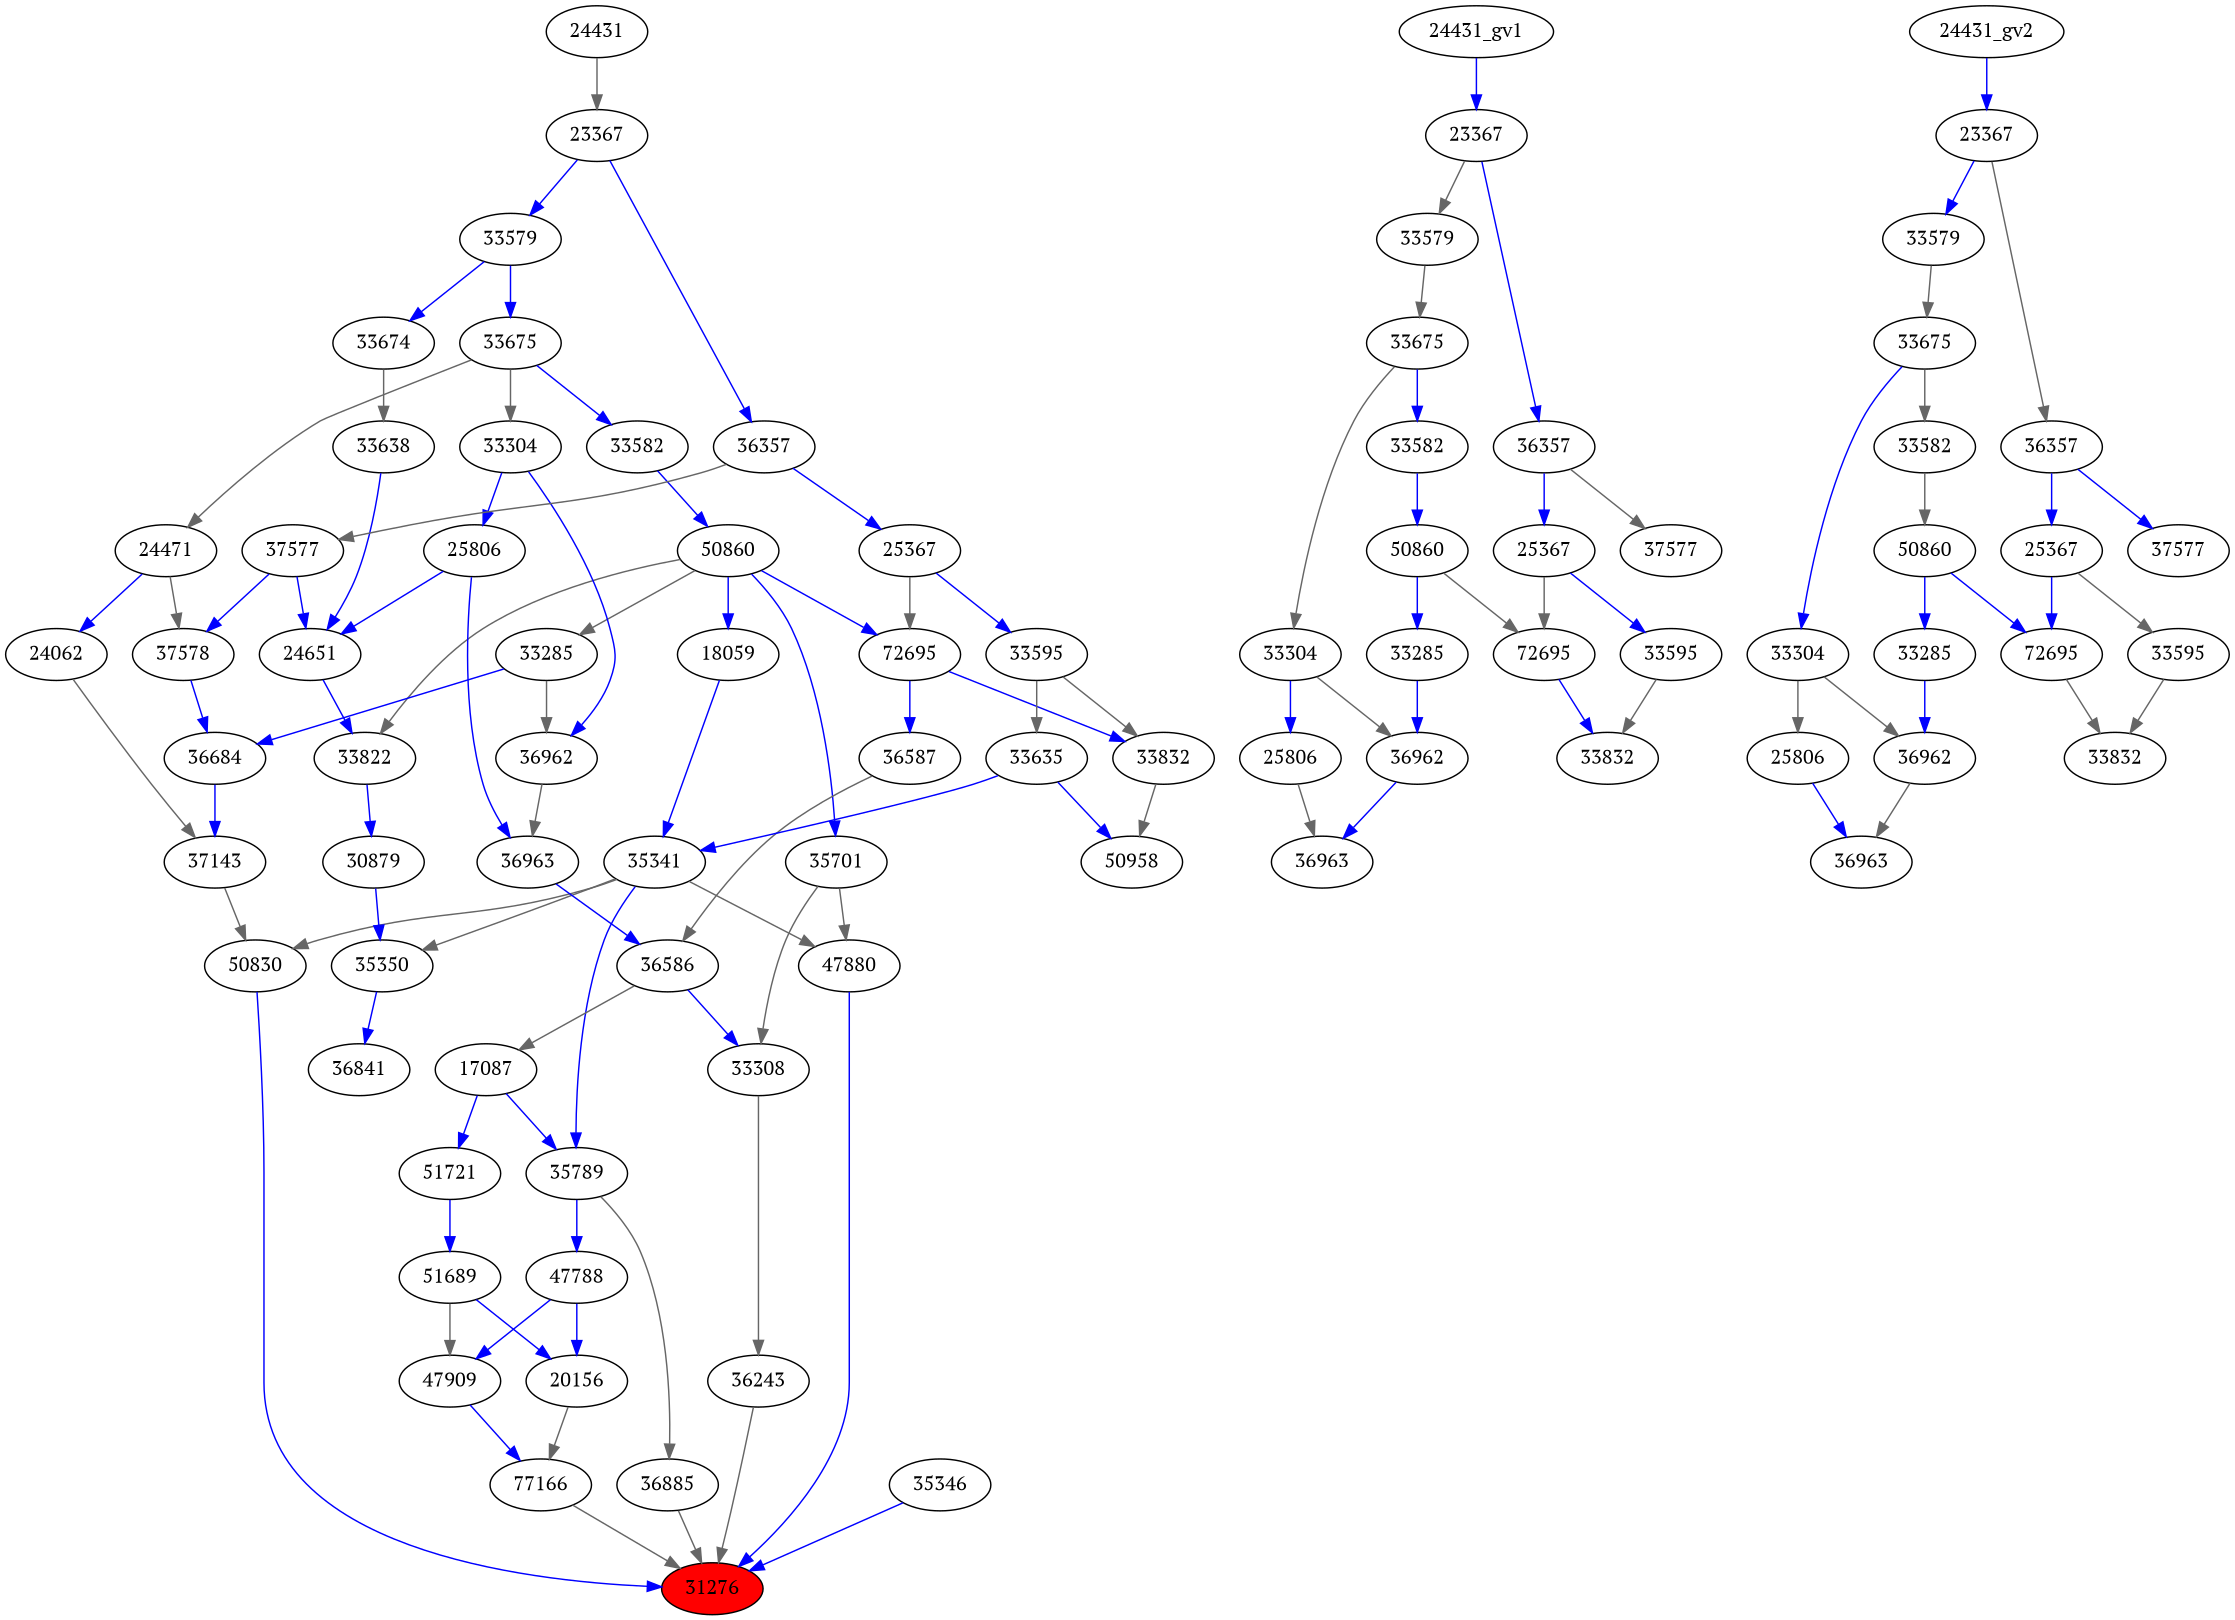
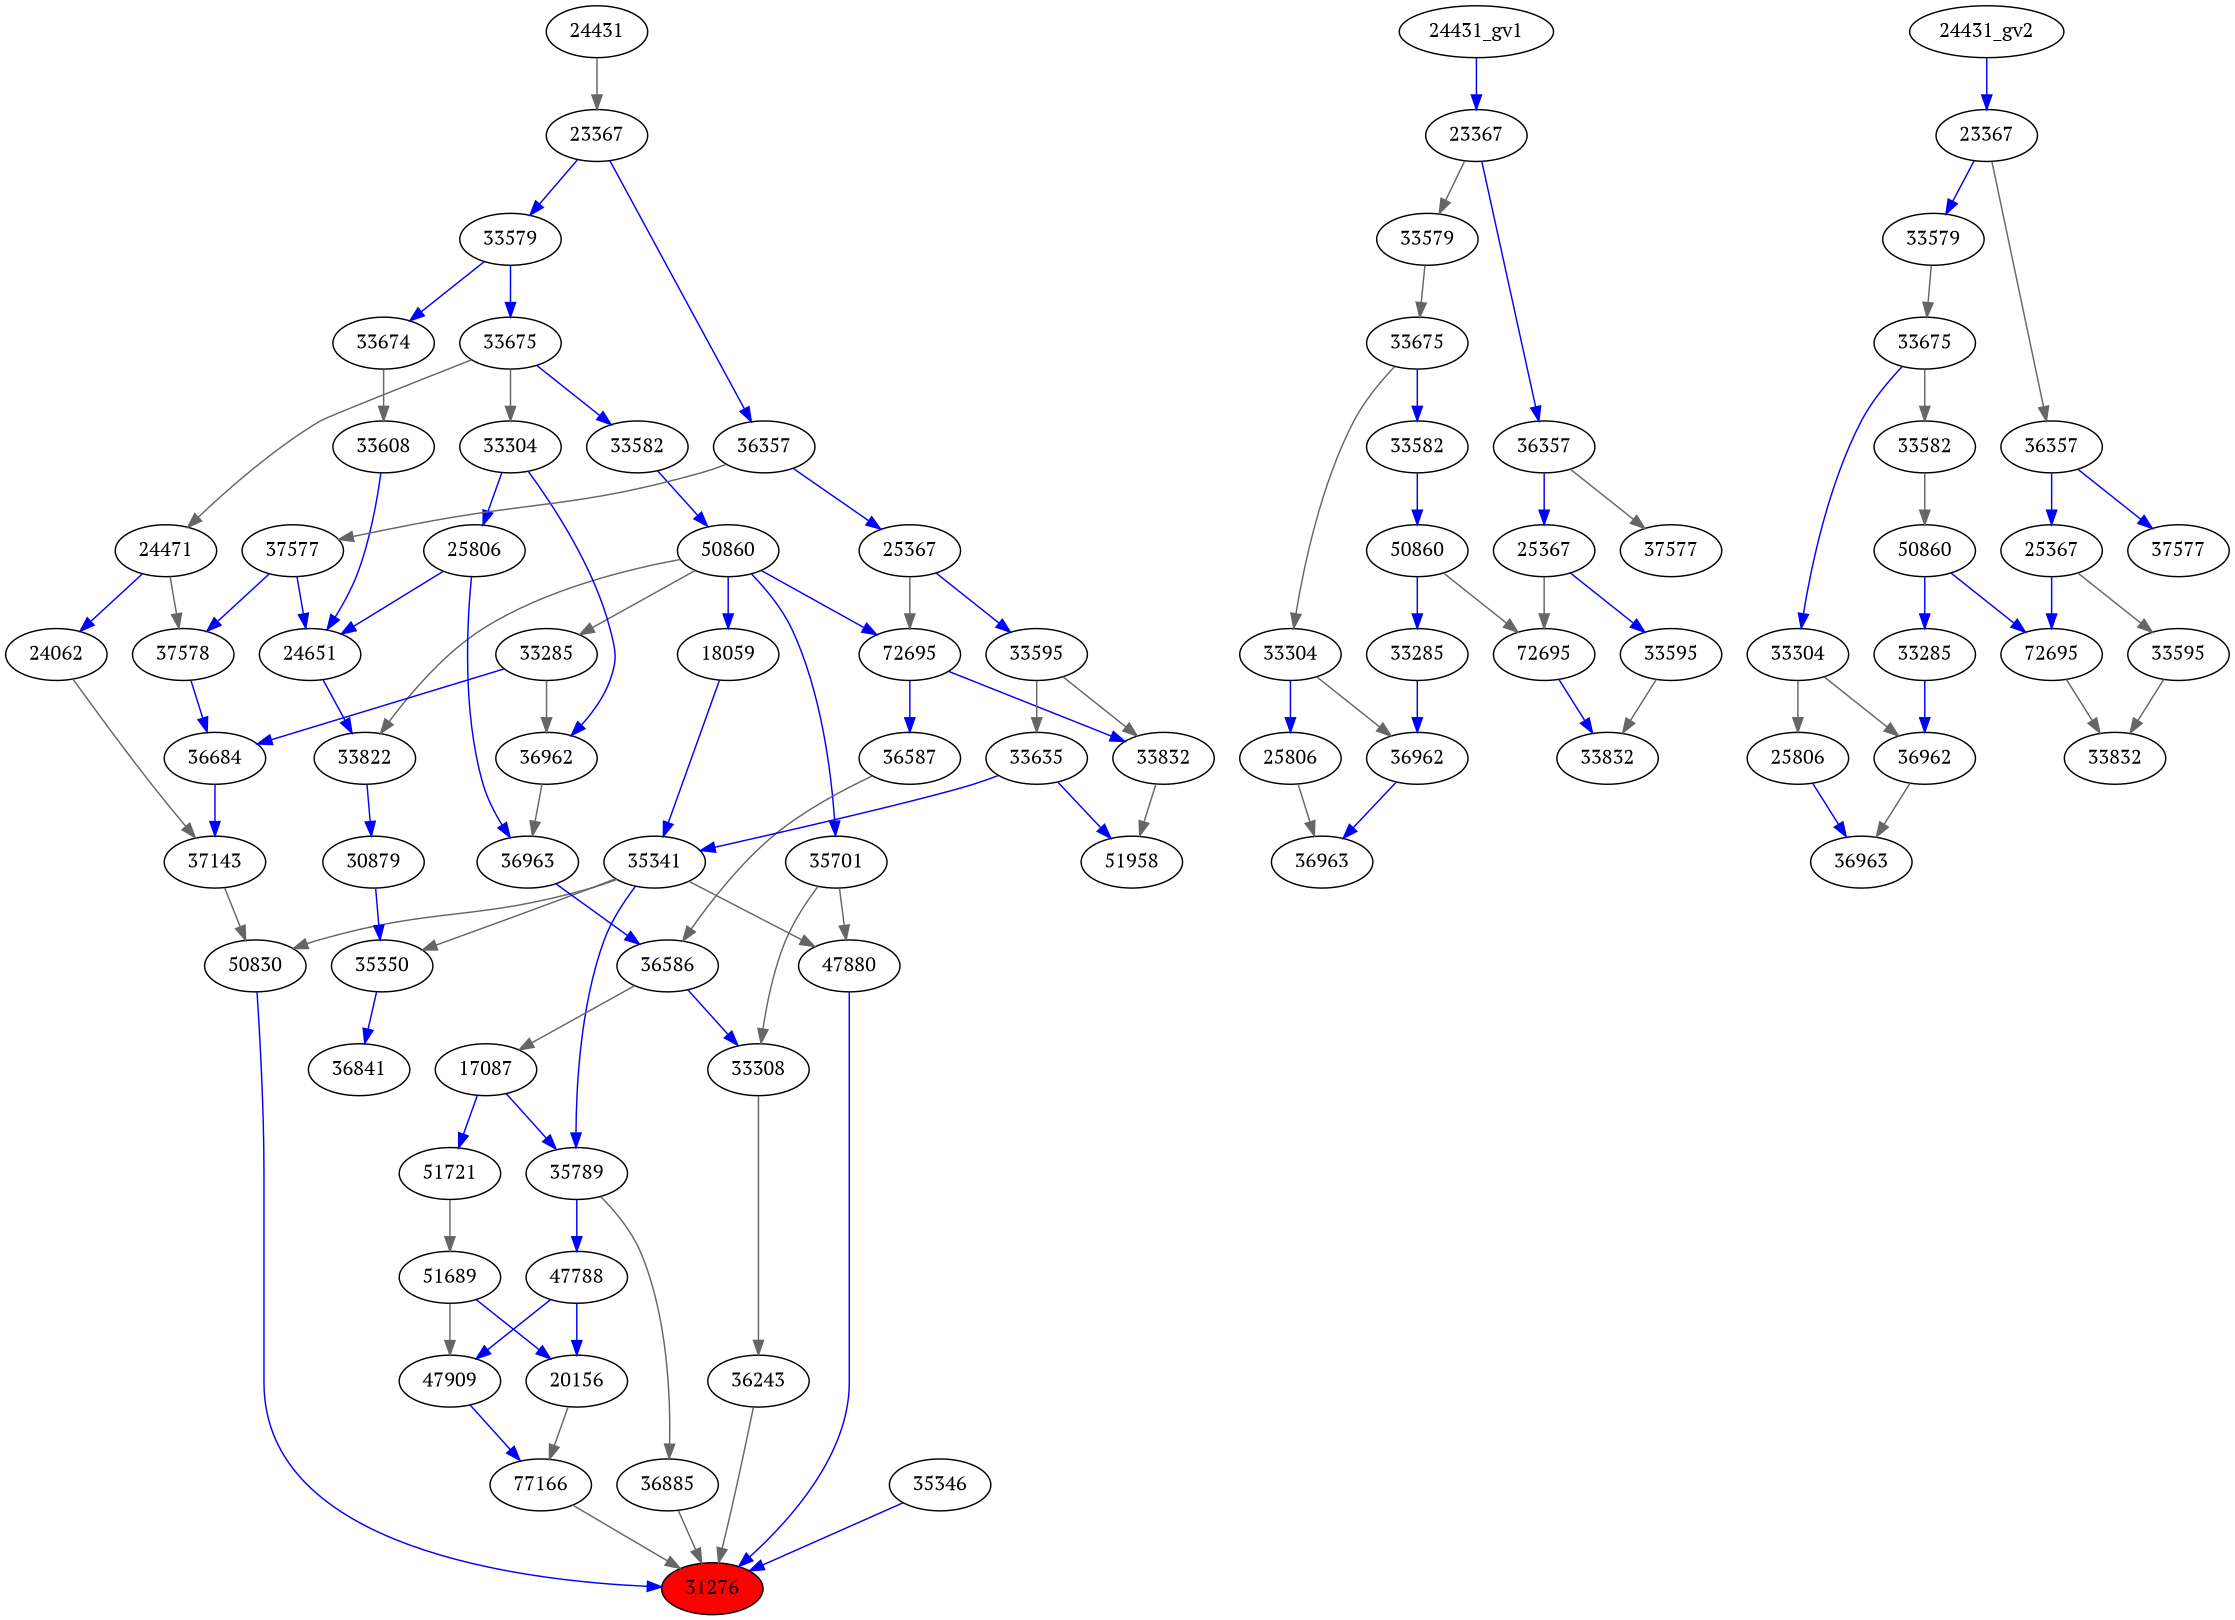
  strict digraph {
    fontname="PT Serif"
    node [fontname="PT Serif"]
    edge [color=blue fontname="PT Serif"]
    n1 [fillcolor=red label=31276 style=filled]
    n2 [label=47880]
    n3 [label=35346]
    n4 [label=36885]
    n5 [label=50830]
    n6 [label=36243]
    n7 [label=77166]
    n8 [label=35701]
    n9 [label=33308]
    n10 [label=35341]
    n11 [label=35789]
    n12 [label=35350]
    n13 [label=47788]
    n14 [label=36841]
    n15 [label=20156]
    n16 [label=47909]
    n17 [label=37143]
    n18 [label=50860]
    n19 [label=18059]
    n20 [label=33285]
    n21 [label=72695]
    n22 [label=33822]
    n23 [label=36684]
    n24 [label=36962]
    n25 [label=33832]
    n26 [label=36587]
    n27 [label=30879]
-   n28 [label=50958]
+   n28 [label=51958]
    n29 [label=17087]
    n30 [label=51721]
    n31 [label=51689]
    n32 [label=24062]
    n33 [label=36586]
    n34 [label=33582]
    n35 [label=33635]
    n36 [label=36963]
    n37 [label=37578]
    n38 [label=24471]
    n39 [label=33675]
    n40 [label=33304]
    n41 [label=25806]
    n42 [label=33595]
    n43 [label=37577]
    n44 [label=24651]
    n45 [label=33579]
    n46 [label=33674]
-   n47 [label=33638]
+   n47 [label=33608]
    n48 [label=25367]
    n49 [label=36357]
    n50 [label=23367]
    n51 [label=24431]
    n52 [label=50860]
    n53 [label=72695]
    n54 [label=33285]
    n55 [label=33832]
    n56 [label=36962]
    n57 [label=33582]
    n58 [label=33675]
    n59 [label=33304]
    n60 [label=25806]
    n61 [label=33595]
    n62 [label=36963]
    n63 [label=33579]
    n64 [label=25367]
    n65 [label=37577]
    n66 [label=36357]
    n67 [label=23367]
    "24431_gv1"
    n69 [label=50860]
    n70 [label=72695]
    n71 [label=33285]
    n72 [label=33832]
    n73 [label=36962]
    n74 [label=33582]
    n75 [label=33675]
    n76 [label=33304]
    n77 [label=25806]
    n78 [label=33595]
    n79 [label=36963]
    n80 [label=33579]
    n81 [label=25367]
    n82 [label=37577]
    n83 [label=36357]
    n84 [label=23367]
    "24431_gv2"
    subgraph sub_1 {
      n1
      n2
      n3
      n4
      n5
      n6
      n7
      n8
      n9
      n10
      n11
      n12
      n13
      n14
      n15
      n16
      n17
      n18
      n19
      n20
      n21
      n22
      n23
      n24
      n25
      n26
      n27
      n28
      n29
      n30
      n31
      n32
      n33
      n34
      n35
      n36
      n37
      n38
      n39
      n40
      n41
      n42
      n43
      n44
      n45
      n46
      n47
      n48
      n49
      n50
      n51
    }
    subgraph sub_2 {
      n52
      n53
      n54
      n55
      n56
      n57
      n58
      n59
      n60
      n61
      n62
      n63
      n64
      n65
      n66
      n67
      "24431_gv1"
    }
    subgraph sub_3 {
      n69
      n70
      n71
      n72
      n73
      n74
      n75
      n76
      n77
      n78
      n79
      n80
      n81
      n82
      n83
      n84
      "24431_gv2"
    }
    n2 -> n1
    n3 -> n1
    n4 -> n1 [color=gray40]
    n5 -> n1
    n6 -> n1 [color=gray40]
    n7 -> n1 [color=gray40]
    n8 -> n2 [color=gray40]
    n8 -> n9 [color=gray40]
    n9 -> n6 [color=gray40]
    n10 -> n2 [color=gray40]
    n10 -> n5 [color=gray40]
    n10 -> n11
    n10 -> n12 [color=gray40]
    n11 -> n4 [color=gray40]
    n11 -> n13
    n12 -> n14
    n13 -> n15
    n13 -> n16
    n15 -> n7 [color=gray40]
    n16 -> n7
    n17 -> n5 [color=gray40]
    n18 -> n8
    n18 -> n19
    n18 -> n20 [color=gray40]
    n18 -> n21
    n18 -> n22 [color=gray40]
    n19 -> n10
    n20 -> n23
    n20 -> n24 [color=gray40]
    n21 -> n25
    n21 -> n26
    n22 -> n27
    n23 -> n17
    n24 -> n36 [color=gray40]
    n25 -> n28 [color=gray40]
    n26 -> n33 [color=gray40]
    n27 -> n12
    n29 -> n11
    n29 -> n30
-   n30 -> n31
+   n30 -> n31 [color=gray40]
    n31 -> n15
    n31 -> n16 [color=gray40]
    n32 -> n17 [color=gray40]
    n33 -> n9
    n33 -> n29 [color=gray40]
    n34 -> n18
    n35 -> n10
    n35 -> n28
    n36 -> n33
    n37 -> n23
    n38 -> n32
    n38 -> n37 [color=gray40]
    n39 -> n34
    n39 -> n38 [color=gray40]
    n39 -> n40 [color=gray40]
    n40 -> n24
    n40 -> n41
    n41 -> n36
    n41 -> n44
    n42 -> n25 [color=gray40]
    n42 -> n35 [color=gray40]
    n43 -> n37
    n43 -> n44
    n44 -> n22
    n45 -> n39
    n45 -> n46
    n46 -> n47 [color=gray40]
    n47 -> n44
    n48 -> n21 [color=gray40]
    n48 -> n42
    n49 -> n43 [color=gray40]
    n49 -> n48
    n50 -> n45
    n50 -> n49
    n51 -> n50 [color=gray40]
    n52 -> n53 [color=gray40]
    n52 -> n54
    n53 -> n55
    n54 -> n56
    n56 -> n62
    n57 -> n52
    n58 -> n57
    n58 -> n59 [color=gray40]
    n59 -> n56 [color=gray40]
    n59 -> n60
    n60 -> n62 [color=gray40]
    n61 -> n55 [color=gray40]
    n63 -> n58 [color=gray40]
    n64 -> n53 [color=gray40]
    n64 -> n61
    n66 -> n64
    n66 -> n65 [color=gray40]
    n67 -> n63 [color=gray40]
    n67 -> n66
    "24431_gv1" -> n67
    n69 -> n70
    n69 -> n71
    n70 -> n72 [color=gray40]
    n71 -> n73
    n73 -> n79 [color=gray40]
    n74 -> n69 [color=gray40]
    n75 -> n74 [color=gray40]
    n75 -> n76
    n76 -> n73 [color=gray40]
    n76 -> n77 [color=gray40]
    n77 -> n79
    n78 -> n72 [color=gray40]
    n80 -> n75 [color=gray40]
    n81 -> n70
    n81 -> n78 [color=gray40]
    n83 -> n81
    n83 -> n82
    n84 -> n80
    n84 -> n83 [color=gray40]
    "24431_gv2" -> n84
  }
